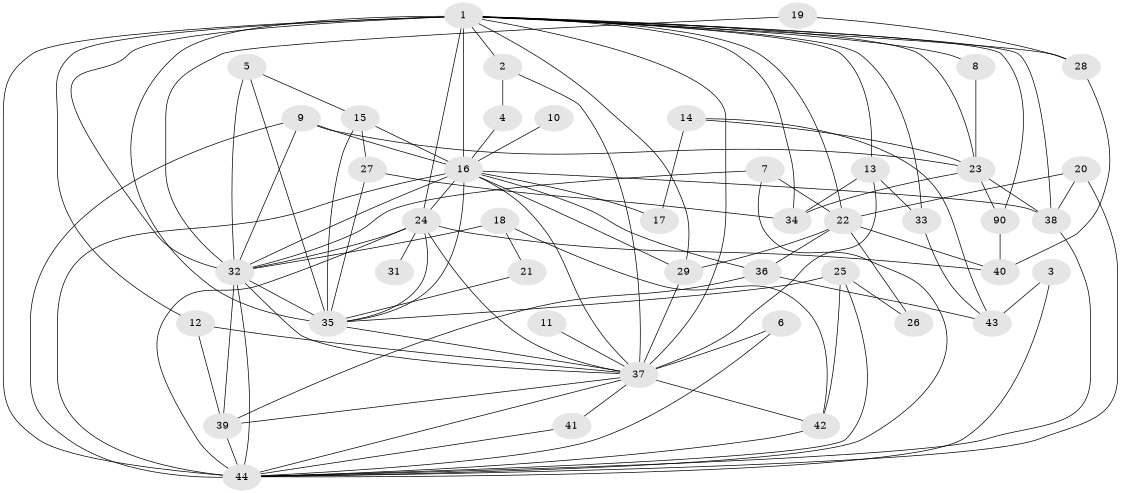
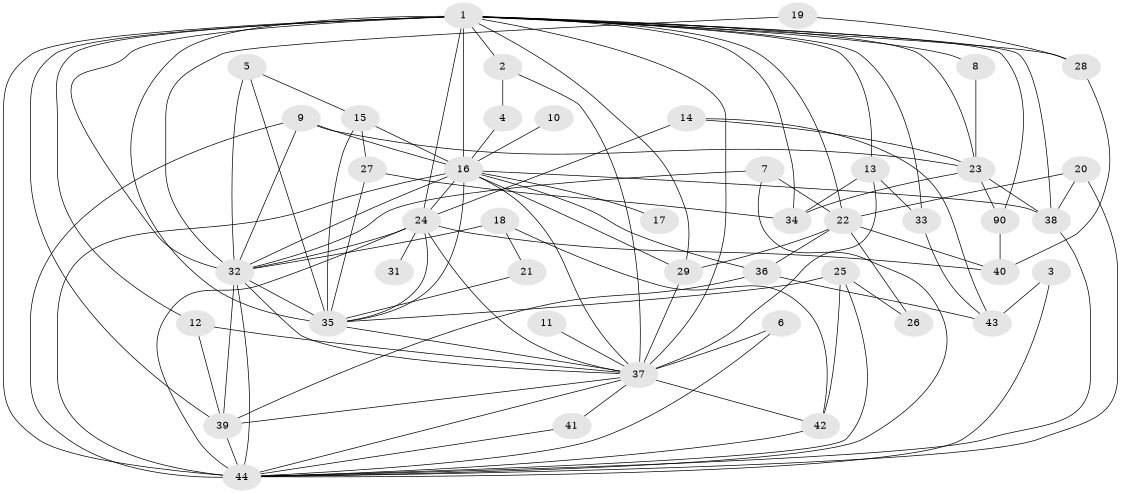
  graph {
    node [color=gray90 style=filled]
    edge [weight=1.0]
    1
    2
    8
    12
    13
    16
    22
    23
    24
    28
    29
    n12 [label=90]
    32
    33
    34
    35
    37
    38
    39
    44
    4
    17
    36
    40
    26
    31
    43
    42
    41
    3
    5
    15
    27
    6
    7
    9
    10
    11
    14
    18
    21
    19
    20
    25
    1 -- 2
    1 -- 8
    1 -- 12
    1 -- 13
    1 -- 16 [weight=6.0]
    1 -- 22
    1 -- 23
    1 -- 24 [weight=5.0]
    1 -- 28 [weight=5.0]
    1 -- 29 [weight=2.0]
    1 -- n12
    1 -- 32 [weight=4.0]
    1 -- 33 [weight=2.0]
    1 -- 34 [weight=3.0]
    1 -- 35 [weight=5.0]
    1 -- 37 [weight=6.0]
    1 -- 38 [weight=2.0]
+   1 -- 39
    1 -- 44 [weight=6.0]
    2 -- 37
    2 -- 4
    8 -- 23
    12 -- 37
    12 -- 39
    13 -- 33
    13 -- 34 [weight=2.0]
    13 -- 37
    16 -- 24
    16 -- 29
    16 -- 32
    16 -- 35
    16 -- 37
    16 -- 38
    16 -- 44
    16 -- 17
    16 -- 36
    22 -- 29
    22 -- 36
    22 -- 40
    22 -- 26
    23 -- n12
    23 -- 34
    23 -- 38
    24 -- 32 [weight=2.0]
    24 -- 35
    24 -- 37
    24 -- 44
    24 -- 40
    24 -- 31
    28 -- 40
    29 -- 37
    n12 -- 40
    32 -- 35
    32 -- 37
    32 -- 39
    32 -- 44
    33 -- 43
    35 -- 37
    37 -- 39
    37 -- 44
    37 -- 42
    37 -- 41
    38 -- 44
    39 -- 44
    4 -- 16 [weight=2.0]
    36 -- 39
    36 -- 43
    42 -- 44
    41 -- 44
    3 -- 44
    3 -- 43
    5 -- 32
    5 -- 35
    5 -- 15
    15 -- 16
    15 -- 35
    15 -- 27
    27 -- 34
    27 -- 35
    6 -- 37
    6 -- 44
    7 -- 22
    7 -- 32
    7 -- 44
    9 -- 16
    9 -- 23
    9 -- 32
    9 -- 44
    10 -- 16
    11 -- 37
    14 -- 23
-   14 -- 17
+   14 -- 24
    14 -- 43
    18 -- 32 [weight=2.0]
    18 -- 42
    18 -- 21
    21 -- 35
    19 -- 28
    19 -- 32
    20 -- 22
    20 -- 38
    20 -- 44
    25 -- 35
    25 -- 44
    25 -- 26
    25 -- 42 [weight=2.0]
  }
